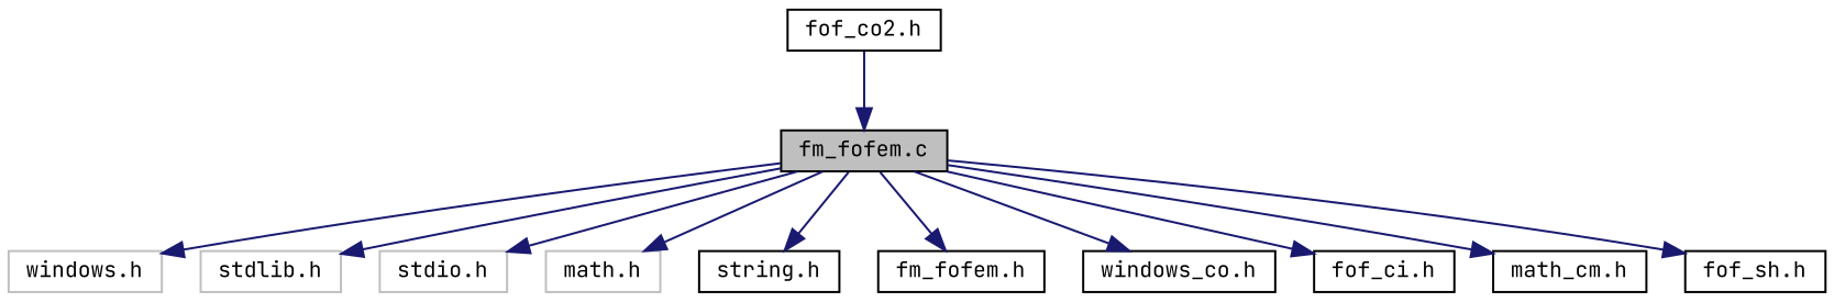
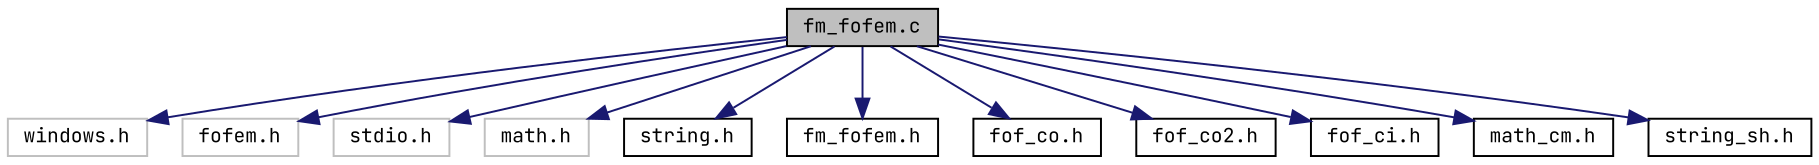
  digraph {
    fontname="JetBrains Mono"
    node [color=black fillcolor=white fontname="JetBrains Mono" fontsize=10 shape=record style=filled]
    edge [color=midnightblue fontname="JetBrains Mono" fontsize=10 labelfontname=Helvetica labelfontsize=10 style=solid]
    n1 [fillcolor=grey75 fontcolor=black height=0.2 label="fm_fofem.c" width=0.4]
    n2 [color=grey75 height=0.2 label="windows.h" width=0.4]
-   n3 [color=grey75 height=0.2 label="stdlib.h" width=0.4]
+   n3 [color=grey75 height=0.2 label="fofem.h" width=0.4]
    n4 [color=grey75 height=0.2 label="stdio.h" width=0.4]
    n5 [color=grey75 height=0.2 label="math.h" width=0.4]
    n6 [height=0.2 label="string.h" width=0.4]
    n7 [height=0.2 label="fm_fofem.h" width=0.4]
-   n8 [height=0.2 label="windows_co.h" width=0.4]
+   n8 [height=0.2 label="fof_co.h" width=0.4]
    n9 [height=0.2 label="fof_co2.h" width=0.4]
    n10 [height=0.2 label="fof_ci.h" width=0.4]
    n11 [height=0.2 label="math_cm.h" width=0.4]
-   n12 [height=0.2 label="fof_sh.h" width=0.4]
+   n12 [height=0.2 label="string_sh.h" width=0.4]
    n1 -> n2
    n1 -> n3
    n1 -> n4
    n1 -> n5
    n1 -> n6
    n1 -> n7
    n1 -> n8
-   n9 -> n1
+   n1 -> n9
    n1 -> n10
    n1 -> n11
    n1 -> n12
  }
